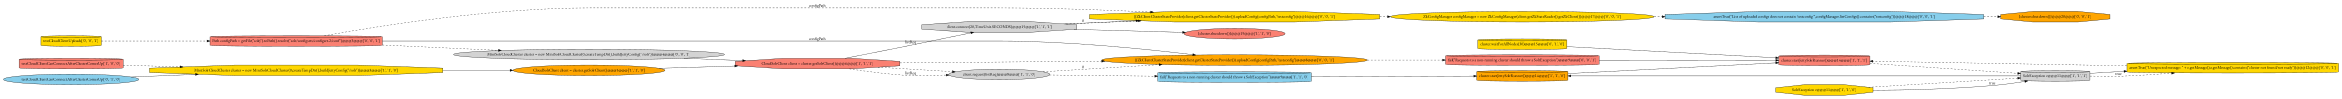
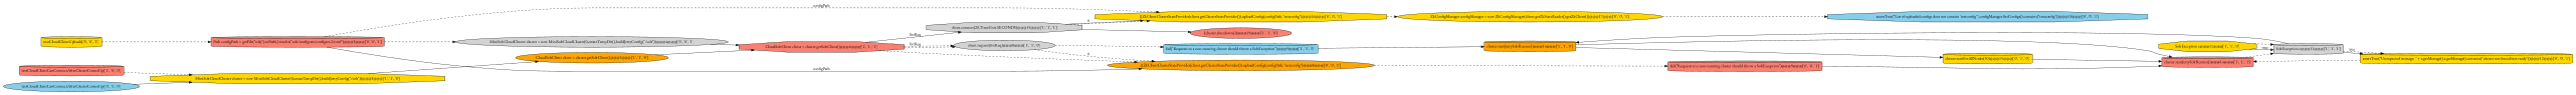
  digraph {
    fontname="EB Garamond"
    rankdir=LR
    node [fillcolor=gold fontname="EB Garamond" shape=cylinder style=filled]
    edge [fontname="EB Garamond" style=dashed]
    n1 [label="((ZkClientClusterStateProvider)client.getClusterStateProvider()).uploadConfig(configPath,\"testconfig\")@@@16@@@['0', '0', '1']" shape=octagon]
    n2 [label="ZkConfigManager configManager = new ZkConfigManager(client.getZkStateReader().getZkClient())@@@17@@@['0', '0', '1']" shape=ellipse]
    n3 [fillcolor=skyblue label="assertTrue(\"List of uploaded configs does not contain 'testconfig'\",configManager.listConfigs().contains(\"testconfig\"))@@@18@@@['0', '0', '1']" shape=octagon]
    n4 [fillcolor=salmon label="cluster.startJettySolrRunner()@@@14@@@['1', '1', '1']"]
    n5 [fillcolor=lightgrey label="SolrException e@@@11@@@['1', '1', '1']"]
    n6 [fillcolor=lightgrey label="client.connect(20,TimeUnit.SECONDS)@@@15@@@['1', '1', '1']" shape=octagon]
    n7 [fillcolor=salmon label="{cluster.shutdown()}@@@19@@@['1', '1', '0']" shape=ellipse]
    n8 [fillcolor=lightgrey label="client.request(listReq)@@@8@@@['1', '1', '0']" shape=ellipse]
    n9 [fillcolor=skyblue label="fail(\"Requests to a non-running cluster should throw a SolrException\")@@@9@@@['1', '1', '0']"]
    n10 [fillcolor=orange label="((ZkClientClusterStateProvider)client.getClusterStateProvider()).uploadConfig(configPath,\"testconfig\")@@@8@@@['0', '0', '1']" shape=ellipse]
    n11 [fillcolor=orange label="cluster.startJettySolrRunner()@@@14@@@['1', '1', '0']"]
    n12 [fillcolor=salmon label="fail(\"Requests to a non-running cluster should throw a SolrException\")@@@9@@@['0', '0', '1']"]
    n13 [label="cluster.waitForAllNodes(30)@@@15@@@['0', '1', '0']"]
    n14 [label="testCloudClientUploads['0', '0', '1']"]
    n15 [fillcolor=salmon label="Path configPath = getFile(\"solrj\").toPath().resolve(\"solr/configsets/configset-2/conf\")@@@3@@@['0', '0', '1']"]
    n16 [fillcolor=lightgrey label="MiniSolrCloudCluster cluster = new MiniSolrCloudCluster(0,createTempDir(),buildJettyConfig(\"/solr\"))@@@4@@@['0', '0', '1']" shape=ellipse]
-   n17 [fillcolor=orange label="{cluster.shutdown()}@@@20@@@['0', '0', '1']" shape=octagon]
    n18 [fillcolor=orange label="CloudSolrClient client = cluster.getSolrClient()@@@5@@@['1', '1', '0']" shape=ellipse]
    n19 [fillcolor=salmon label="CloudSolrClient client = cluster.getSolrClient()@@@6@@@['1', '1', '1']" shape=octagon]
    n20 [label="SolrException e@@@11@@@['1', '1', '0']" shape=octagon]
    n21 [label="assertTrue(\"Unexpected message: \" + e.getMessage(),e.getMessage().contains(\"cluster not found/not ready\"))@@@12@@@['0', '0', '1']"]
    n22 [label="MiniSolrCloudCluster cluster = new MiniSolrCloudCluster(0,createTempDir(),buildJettyConfig(\"/solr\"))@@@3@@@['1', '1', '0']" shape=octagon]
    n23 [fillcolor=salmon label="testCloudClientCanConnectAfterClusterComesUp['1', '0', '0']"]
    n24 [fillcolor=skyblue label="testCloudClientCanConnectAfterClusterComesUp['0', '1', '0']" shape=ellipse]
    n1 -> n2
    n2 -> n3
-   n3 -> n17
    n4 -> n5
    n5 -> n11 [style=solid]
    n5 -> n21 [label=true]
    n5 -> n21 [style=solid]
    n6 -> n1 [label=0 style=solid]
    n6 -> n1
    n6 -> n7 [style=solid]
    n8 -> n9
    n8 -> n10 [label=0]
    n9 -> n11 [style=solid]
    n10 -> n12
    n11 -> n4 [style=solid]
+   n11 -> n13 [style=solid]
    n12 -> n4 [style=solid]
    n13 -> n4 [style=solid]
    n14 -> n15
    n15 -> n1 [label=configPath]
    n15 -> n10 [label=configPath style=solid]
    n15 -> n16
    n16 -> n19 [style=solid]
    n18 -> n19 [style=solid]
    n19 -> n6 [label=listReq style=solid]
    n19 -> n8 [label=listReq]
    n19 -> n8
    n19 -> n10
    n20 -> n5
    n20 -> n5 [label=true style=solid]
    n21 -> n4
    n22 -> n18 [style=solid]
    n23 -> n22
    n24 -> n22 [style=solid]
  }
